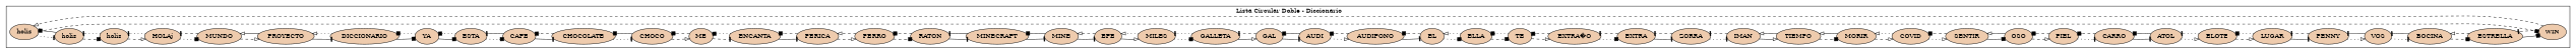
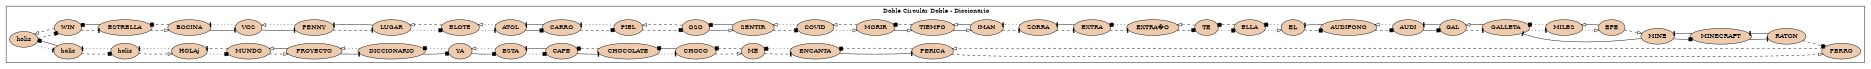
  digraph {
    fontname="DejaVu Serif"
    rankdir=LR
    node [fillcolor=peachpuff2 fontname="DejaVu Serif" style=filled]
    edge [arrowhead=box fontname="DejaVu Serif" style=dashed]
    n1 [label=holis]
    n2 [label=holis]
    n3 [label=WIN]
    n4 [label=holis]
    n5 [label=HOLAj]
    n6 [label=MUNDO]
    n7 [label=PROYECTO]
    n8 [label=DICCIONARIO]
    n9 [label=YA]
    n10 [label=ESTA]
    n11 [label=CAFE]
    n12 [label=CHOCOLATE]
    n13 [label=CHOCO]
    n14 [label=ME]
    n15 [label=ENCANTA]
    n16 [label=PERICA]
    n17 [label=PERRO]
    n18 [label=RATON]
    n19 [label=MINECRAFT]
    n20 [label=MINE]
    n21 [label=EFE]
    n22 [label=MILES]
    n23 [label=GALLETA]
    n24 [label=GAL]
    n25 [label=AUDI]
    n26 [label=AUDIFONO]
    n27 [label=EL]
    n28 [label=ELLA]
    n29 [label=TE]
    n30 [label="EXTRA�O"]
    n31 [label=EXTRA]
    n32 [label=ZORRA]
    n33 [label=IMAN]
    n34 [label=TIEMPO]
    n35 [label=MORIR]
    n36 [label=COVID]
    n37 [label=SENTIR]
    n38 [label=OSO]
    n39 [label=PIEL]
    n40 [label=CARRO]
    n41 [label=ATOL]
    n42 [label=ELOTE]
    n43 [label=LUGAR]
    n44 [label=PENNY]
    n45 [label=VOS]
    n46 [label=BOCINA]
    n47 [label=ESTRELLA]
    subgraph cluster_1 {
-     label=" Lista Circular Doble - Diccionario"
+     label=" Doble Circular Doble - Diccionario"
      n1
      n2
      n3
      n4
      n5
      n6
      n7
      n8
      n9
      n10
      n11
      n12
      n13
      n14
      n15
      n16
      n17
      n18
      n19
      n20
      n21
      n22
      n23
      n24
      n25
      n26
      n27
      n28
      n29
      n30
      n31
      n32
      n33
      n34
      n35
      n36
      n37
      n38
      n39
      n40
      n41
      n42
      n43
      n44
      n45
      n46
      n47
    }
    n1 -> n2 [arrowhead=tee style=dotted]
    n1 -> n3
    n2 -> n1 [style=solid]
    n2 -> n4
    n3 -> n1 [arrowhead=onormal]
    n3 -> n47 [arrowhead=tee]
    n4 -> n2 [arrowhead=tee style=dotted]
    n4 -> n5 [arrowhead=onormal]
    n5 -> n4 [arrowhead=tee style=dotted]
    n5 -> n6 [style=dotted]
    n6 -> n5 [arrowhead=tee]
    n6 -> n7 [arrowhead=onormal]
    n7 -> n6 [arrowhead=onormal style=solid]
    n7 -> n8 [arrowhead=tee style=solid]
    n8 -> n7 [arrowhead=onormal style=dotted]
    n8 -> n9 [style=solid]
    n9 -> n8 [style=dotted]
    n9 -> n10 [style=solid]
-   n10 -> n9 [style=dotted]
+   n10 -> n9 [arrowhead=onormal style=dotted]
    n10 -> n11 [style=dotted]
    n11 -> n10 [arrowhead=tee style=solid]
    n11 -> n12 [arrowhead=tee style=solid]
    n12 -> n11
    n12 -> n13 [arrowhead=tee style=dotted]
    n13 -> n12 [style=solid]
    n13 -> n14 [arrowhead=onormal]
    n14 -> n13
    n14 -> n15 [arrowhead=tee]
    n15 -> n14 [style=dotted]
    n15 -> n16 [arrowhead=tee style=solid]
    n16 -> n15
    n16 -> n17 [arrowhead=onormal]
    n17 -> n16 [arrowhead=onormal]
-   n17 -> n18
    n18 -> n17
    n18 -> n19 [arrowhead=tee style=solid]
    n19 -> n18 [arrowhead=tee style=solid]
    n19 -> n20 [arrowhead=tee style=solid]
    n20 -> n19 [style=solid]
-   n20 -> n21 [arrowhead=tee style=solid]
+   n20 -> n23 [arrowhead=tee style=solid]
    n21 -> n20 [arrowhead=onormal]
    n21 -> n22 [arrowhead=onormal style=solid]
    n22 -> n21 [arrowhead=onormal style=dotted]
    n22 -> n23 [style=dotted]
    n23 -> n22 [arrowhead=tee style=dotted]
    n23 -> n24 [arrowhead=onormal style=solid]
    n24 -> n23 [arrowhead=tee]
    n24 -> n25 [arrowhead=tee style=solid]
    n25 -> n24 [style=solid]
    n25 -> n26 [arrowhead=onormal style=dotted]
    n26 -> n25
    n26 -> n27 [arrowhead=tee style=solid]
    n27 -> n26
    n27 -> n28 [style=dotted]
    n28 -> n27 [arrowhead=onormal style=dotted]
    n28 -> n29
    n29 -> n28 [style=dotted]
    n29 -> n30 [arrowhead=onormal]
    n30 -> n29
    n30 -> n31 [style=dotted]
    n31 -> n30 [arrowhead=tee]
    n31 -> n32 [arrowhead=tee style=solid]
    n32 -> n31 [arrowhead=tee]
    n32 -> n33 [arrowhead=tee style=dotted]
    n33 -> n32 [arrowhead=tee]
    n33 -> n34 [arrowhead=onormal style=solid]
    n34 -> n33 [arrowhead=onormal style=solid]
    n34 -> n35
    n35 -> n34 [arrowhead=onormal style=solid]
    n35 -> n36 [arrowhead=onormal]
    n36 -> n35 [arrowhead=onormal style=dotted]
    n36 -> n37 [arrowhead=onormal style=dotted]
    n37 -> n36
    n37 -> n38 [style=solid]
    n38 -> n37 [arrowhead=onormal style=solid]
    n38 -> n39 [arrowhead=onormal]
    n39 -> n38
    n39 -> n40 [arrowhead=tee style=dotted]
    n40 -> n39
    n40 -> n41 [arrowhead=tee style=solid]
    n41 -> n40 [style=solid]
    n41 -> n42 [arrowhead=onormal style=dotted]
    n42 -> n41 [arrowhead=tee style=dotted]
    n42 -> n43 [arrowhead=onormal]
    n43 -> n42 [style=dotted]
    n43 -> n44 [arrowhead=tee style=solid]
    n44 -> n43 [arrowhead=tee]
    n44 -> n45 [arrowhead=onormal style=dotted]
    n45 -> n44 [arrowhead=tee style=solid]
    n45 -> n46 [arrowhead=tee style=dotted]
    n46 -> n45 [arrowhead=tee style=solid]
    n46 -> n47
    n47 -> n3 [style=solid]
    n47 -> n46 [arrowhead=onormal]
  }
